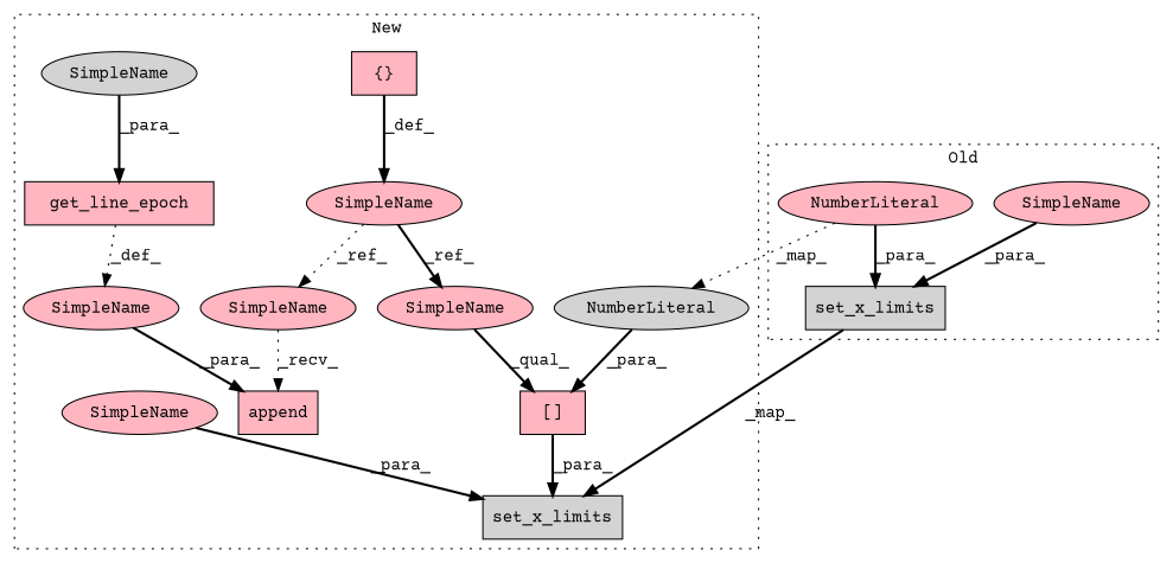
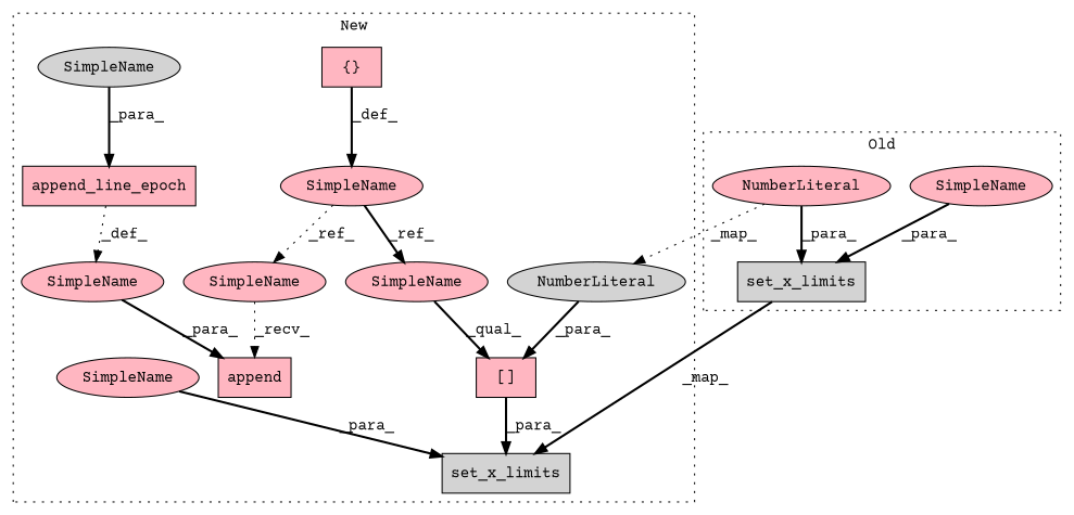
  digraph {
    fontname="Courier Prime"
    node [a=42 l=22 shape=ellipse style=filled fillcolor=lightpink fontname="Courier Prime"]
    edge [style=bold fontname="Courier Prime"]
    n1 [a=32 l="13,1" label=set_x_limits s="9611,9664" shape=box fillcolor=lightgrey]
    n2 [a=2 l="23,1" label="[]" s="9624,9648" shape=box]
    n3 [a=4 l=2 label="{}" s=8331 shape=box]
    n4 [a=34 l=1 label=NumberLiteral s=9647 fillcolor=lightgrey]
    n5 [label=SimpleName s=8299]
    n6 [a=32 l="7,1" label=append s="8936,8963" shape=box]
-   n7 [a=32 l="15,1" label=get_line_epoch s="8943,8962" shape=box]
+   n7 [a=32 l="15,1" label=append_line_epoch s="8943,8962" shape=box]
    n8 [label=SimpleName l=""]
    n9 [label=SimpleName s=8913]
    n10 [label=SimpleName s=9624]
    n11 [l=4 label=SimpleName s=8958 fillcolor=lightgrey]
    n12 [l=14 label=SimpleName s=9650]
    n13 [a=32 l="13,1" label=set_x_limits s="9041,9060" shape=box fillcolor=lightgrey]
    n14 [a=34 l=1 label=NumberLiteral s=9054]
    n15 [l=4 label=SimpleName s=9056]
    subgraph cluster_1 {
      label=New
      style=dotted
      n1
      n2
      n3
      n4
      n5
      n6
      n7
      n8
      n9
      n10
      n11
      n12
    }
    subgraph cluster_2 {
      label=Old
      style=dotted
      n13
      n14
      n15
    }
    n2 -> n1 [label=_para_]
    n3 -> n5 [label=_def_]
    n4 -> n2 [label=_para_]
    n5 -> n9 [label=_ref_ style=dotted]
    n5 -> n10 [label=_ref_]
    n7 -> n8 [label=_def_ style=dotted]
    n8 -> n6 [label=_para_]
    n9 -> n6 [label=_recv_ style=dotted]
    n10 -> n2 [label=_qual_]
    n11 -> n7 [label=_para_]
    n12 -> n1 [label=_para_]
    n13 -> n1 [label=_map_]
    n14 -> n4 [label=_map_ style=dotted]
    n14 -> n13 [label=_para_]
    n15 -> n13 [label=_para_]
  }
